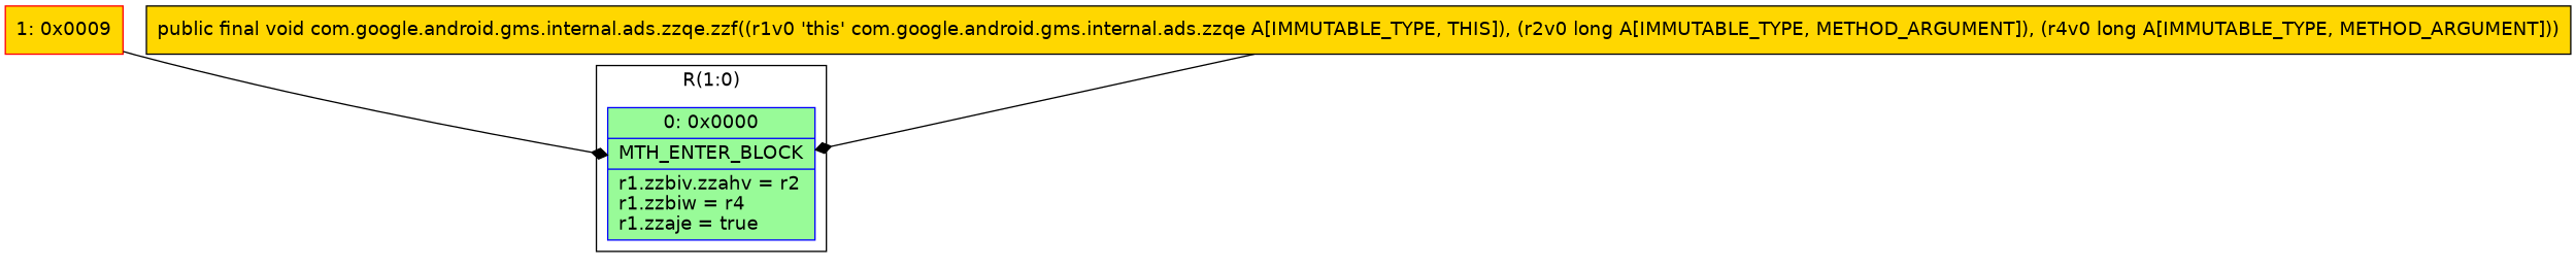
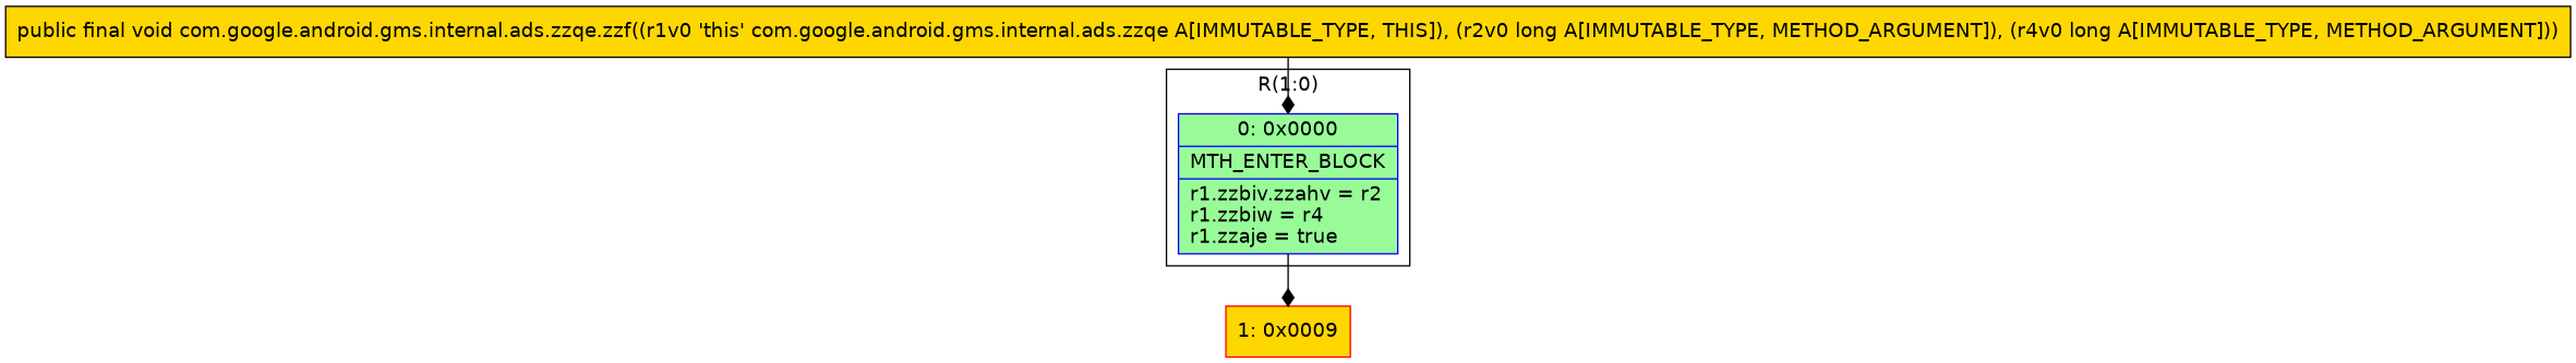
  digraph {
    fontname="DejaVu Sans"
    node [shape=record style=filled fillcolor=gold fontname="DejaVu Sans"]
    edge [arrowhead=diamond fontname="DejaVu Sans"]
    n1 [color=blue label="{0\:\ 0x0000|MTH_ENTER_BLOCK\l|r1.zzbiv.zzahv = r2\lr1.zzbiw = r4\lr1.zzaje = true\l}" fillcolor=palegreen]
    n2 [color=red label="{1\:\ 0x0009}"]
    n3 [label="{public final void com.google.android.gms.internal.ads.zzqe.zzf((r1v0 'this' com.google.android.gms.internal.ads.zzqe A[IMMUTABLE_TYPE, THIS]), (r2v0 long A[IMMUTABLE_TYPE, METHOD_ARGUMENT]), (r4v0 long A[IMMUTABLE_TYPE, METHOD_ARGUMENT])) }"]
    subgraph cluster_1 {
      label="R(1:0)"
      n1
    }
-   n2 -> n1
+   n1 -> n2
    n3 -> n1
  }
